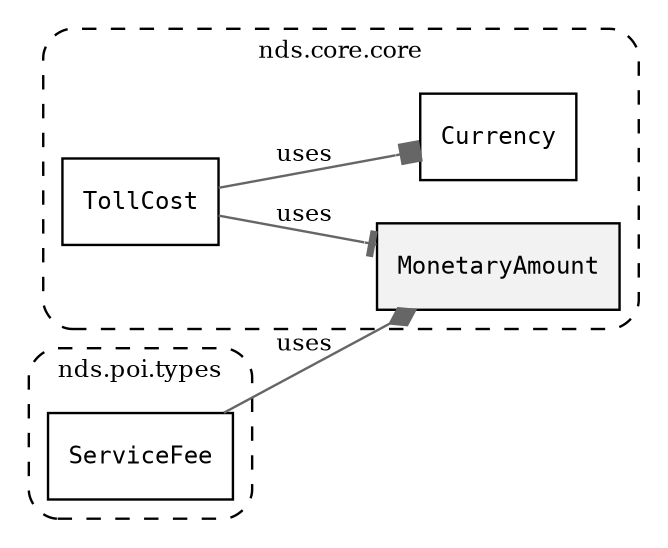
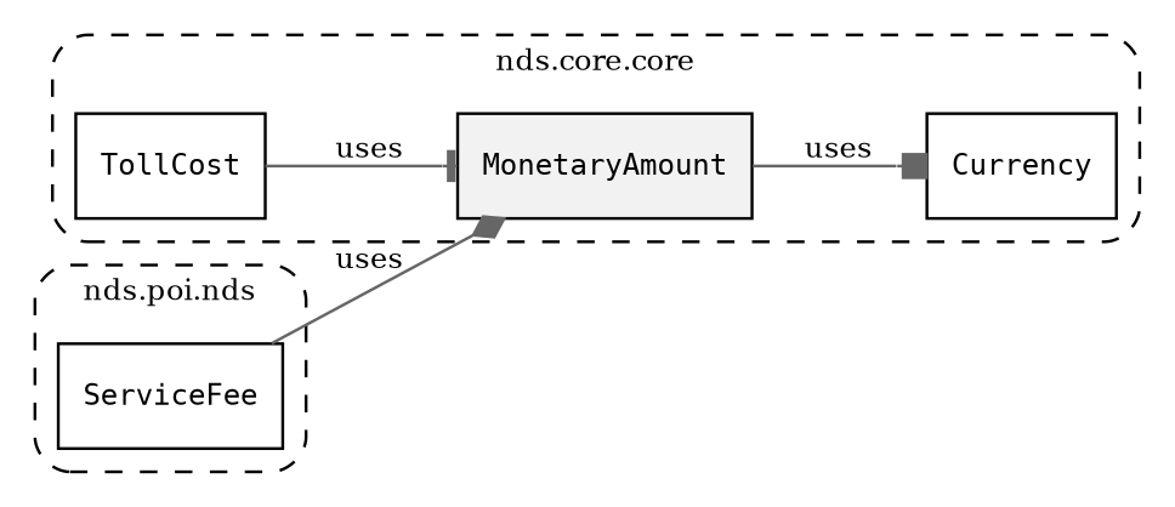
  digraph {
    fontsize=10
    rankdir=LR
    node [fontsize=10 shape=box]
    edge [color=gray40 fontsize=10]
    n1 [fillcolor="#0000000D" label=<<font face="monospace"><table align="center" border="0" cellspacing="0" cellpadding="0"><tr><td href="../../../content/packages/nds.core.types.html#Structure-MonetaryAmount" title="Structure defined in nds.core.types">MonetaryAmount</td></tr></table></font>> style=filled]
    n2 [label=<<font face="monospace"><table align="center" border="0" cellspacing="0" cellpadding="0"><tr><td href="../../../content/packages/nds.core.types.html#Enum-Currency" title="Enum defined in nds.core.types">Currency</td></tr></table></font>>]
    n3 [label=<<font face="monospace"><table align="center" border="0" cellspacing="0" cellpadding="0"><tr><td href="../../../content/packages/nds.core.types.html#Subtype-TollCost" title="Subtype defined in nds.core.types">TollCost</td></tr></table></font>>]
    n4 [label=<<font face="monospace"><table align="center" border="0" cellspacing="0" cellpadding="0"><tr><td href="../../../content/packages/nds.poi.types.html#Subtype-ServiceFee" title="Subtype defined in nds.poi.types">ServiceFee</td></tr></table></font>>]
    subgraph cluster_1 {
      label="nds.core.core"
      style="dashed, rounded"
      n1
      n2
      n3
    }
    subgraph cluster_2 {
-     label="nds.poi.types"
+     label="nds.poi.nds"
      style="dashed, rounded"
      n4
    }
-   n3 -> n2 [arrowhead=box label=uses]
+   n1 -> n2 [arrowhead=box label=uses]
    n3 -> n1 [arrowhead=tee label=uses]
    n4 -> n1 [arrowhead=diamond label=uses]
  }
